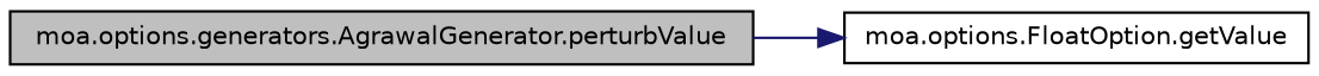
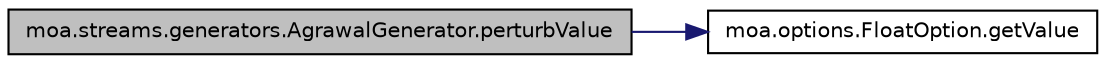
  digraph {
    rankdir=LR
    node [color=black fontname=Helvetica fontsize=10 shape=record style=filled]
-   n1 [fillcolor=grey75 fontcolor=black height=0.2 label="moa.options.generators.AgrawalGenerator.perturbValue" width=0.4]
+   n1 [fillcolor=grey75 fontcolor=black height=0.2 label="moa.streams.generators.AgrawalGenerator.perturbValue" width=0.4]
    n2 [fillcolor=white height=0.2 label="moa.options.FloatOption.getValue" width=0.4]
    n1 -> n2 [color=midnightblue fontname=Helvetica fontsize=10 labelfontname=Helvetica labelfontsize=10 style=solid]
  }
